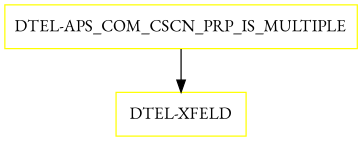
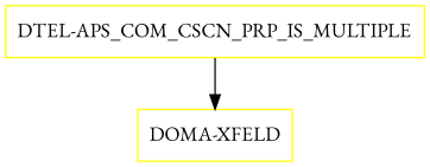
  digraph {
    fontname="EB Garamond"
    node [color=yellow shape=box fontname="EB Garamond"]
    "DTEL-APS_COM_CSCN_PRP_IS_MULTIPLE"
-   "DOMA-XFELD" [label="DTEL-XFELD"]
+   "DOMA-XFELD"
    "DTEL-APS_COM_CSCN_PRP_IS_MULTIPLE" -> "DOMA-XFELD" [fontname="EB Garamond"]
  }
